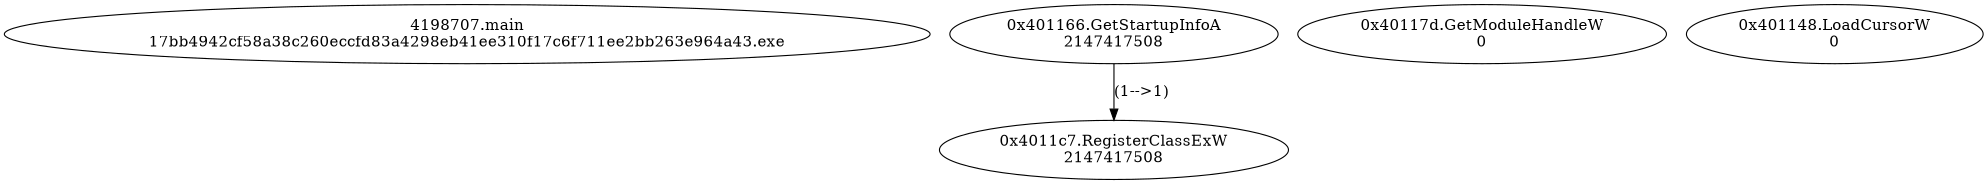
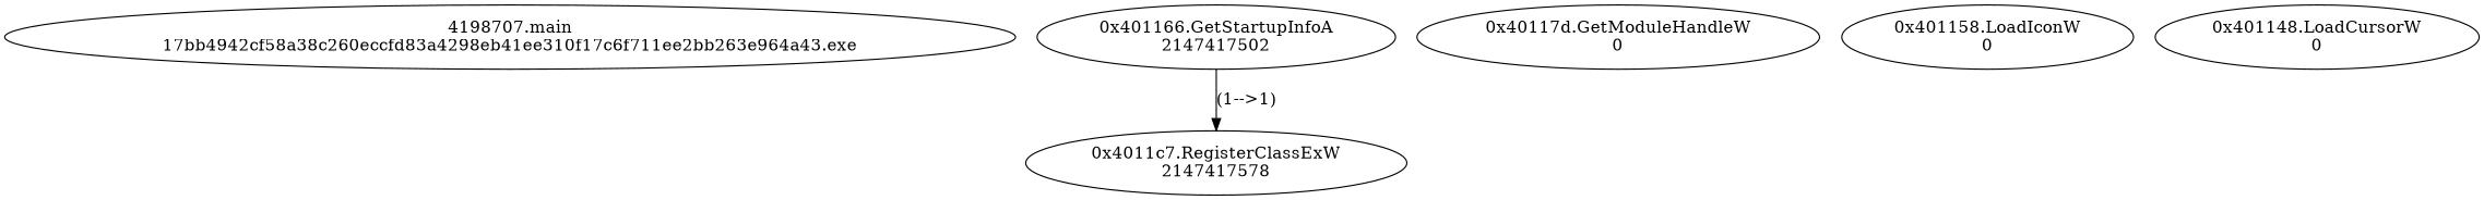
  digraph {
    n1 [label="4198707.main\n17bb4942cf58a38c260eccfd83a4298eb41ee310f17c6f711ee2bb263e964a43.exe"]
-   n2 [label="0x401166.GetStartupInfoA\n2147417508"]
-   n3 [label="0x4011c7.RegisterClassExW\n2147417508"]
+   n2 [label="0x401166.GetStartupInfoA\n2147417502"]
+   n3 [label="0x4011c7.RegisterClassExW\n2147417578"]
    n4 [label="0x40117d.GetModuleHandleW\n0"]
+   n5 [label="0x401158.LoadIconW\n0\n"]
    n6 [label="0x401148.LoadCursorW\n0\n"]
    n2 -> n3 [label="(1-->1)"]
  }
